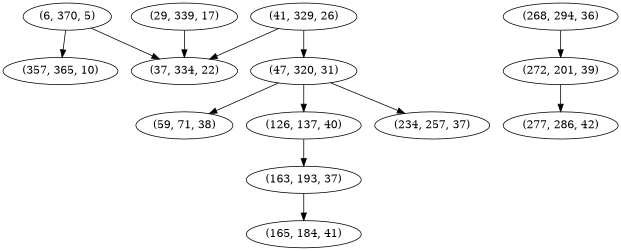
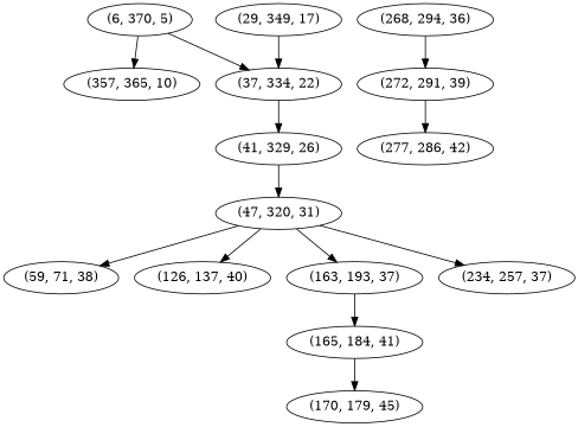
  digraph {
    "(6, 370, 5)"
    "(357, 365, 10)"
    "(37, 334, 22)"
-   "(29, 339, 17)"
+   "(29, 339, 17)" [label="(29, 349, 17)"]
    "(41, 329, 26)"
    "(47, 320, 31)"
    "(59, 71, 38)"
    "(126, 137, 40)"
    n9 [label="(163, 193, 37)"]
    "(234, 257, 37)"
    "(165, 184, 41)"
+   "(170, 179, 45)"
    "(268, 294, 36)"
-   "(272, 291, 39)" [label="(272, 201, 39)"]
+   "(272, 291, 39)"
    "(277, 286, 42)"
    "(6, 370, 5)" -> "(357, 365, 10)"
    "(6, 370, 5)" -> "(37, 334, 22)"
-   "(41, 329, 26)" -> "(37, 334, 22)"
+   "(37, 334, 22)" -> "(41, 329, 26)"
    "(29, 339, 17)" -> "(37, 334, 22)"
    "(41, 329, 26)" -> "(47, 320, 31)"
    "(47, 320, 31)" -> "(59, 71, 38)"
    "(47, 320, 31)" -> "(126, 137, 40)"
-   "(126, 137, 40)" -> n9
+   "(47, 320, 31)" -> n9
    "(47, 320, 31)" -> "(234, 257, 37)"
    n9 -> "(165, 184, 41)"
+   "(165, 184, 41)" -> "(170, 179, 45)"
    "(268, 294, 36)" -> "(272, 291, 39)"
    "(272, 291, 39)" -> "(277, 286, 42)"
  }
